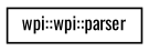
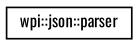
  digraph {
    rankdir=LR
    fontname=Oswald
-   n1 [color=black fillcolor=white fontname=Oswald fontsize=10 height=0.2 label="wpi::wpi::parser" shape=record style=filled width=0.4]
+   n1 [color=black fillcolor=white fontname=Oswald fontsize=10 height=0.2 label="wpi::json::parser" shape=record style=filled width=0.4]
  }
